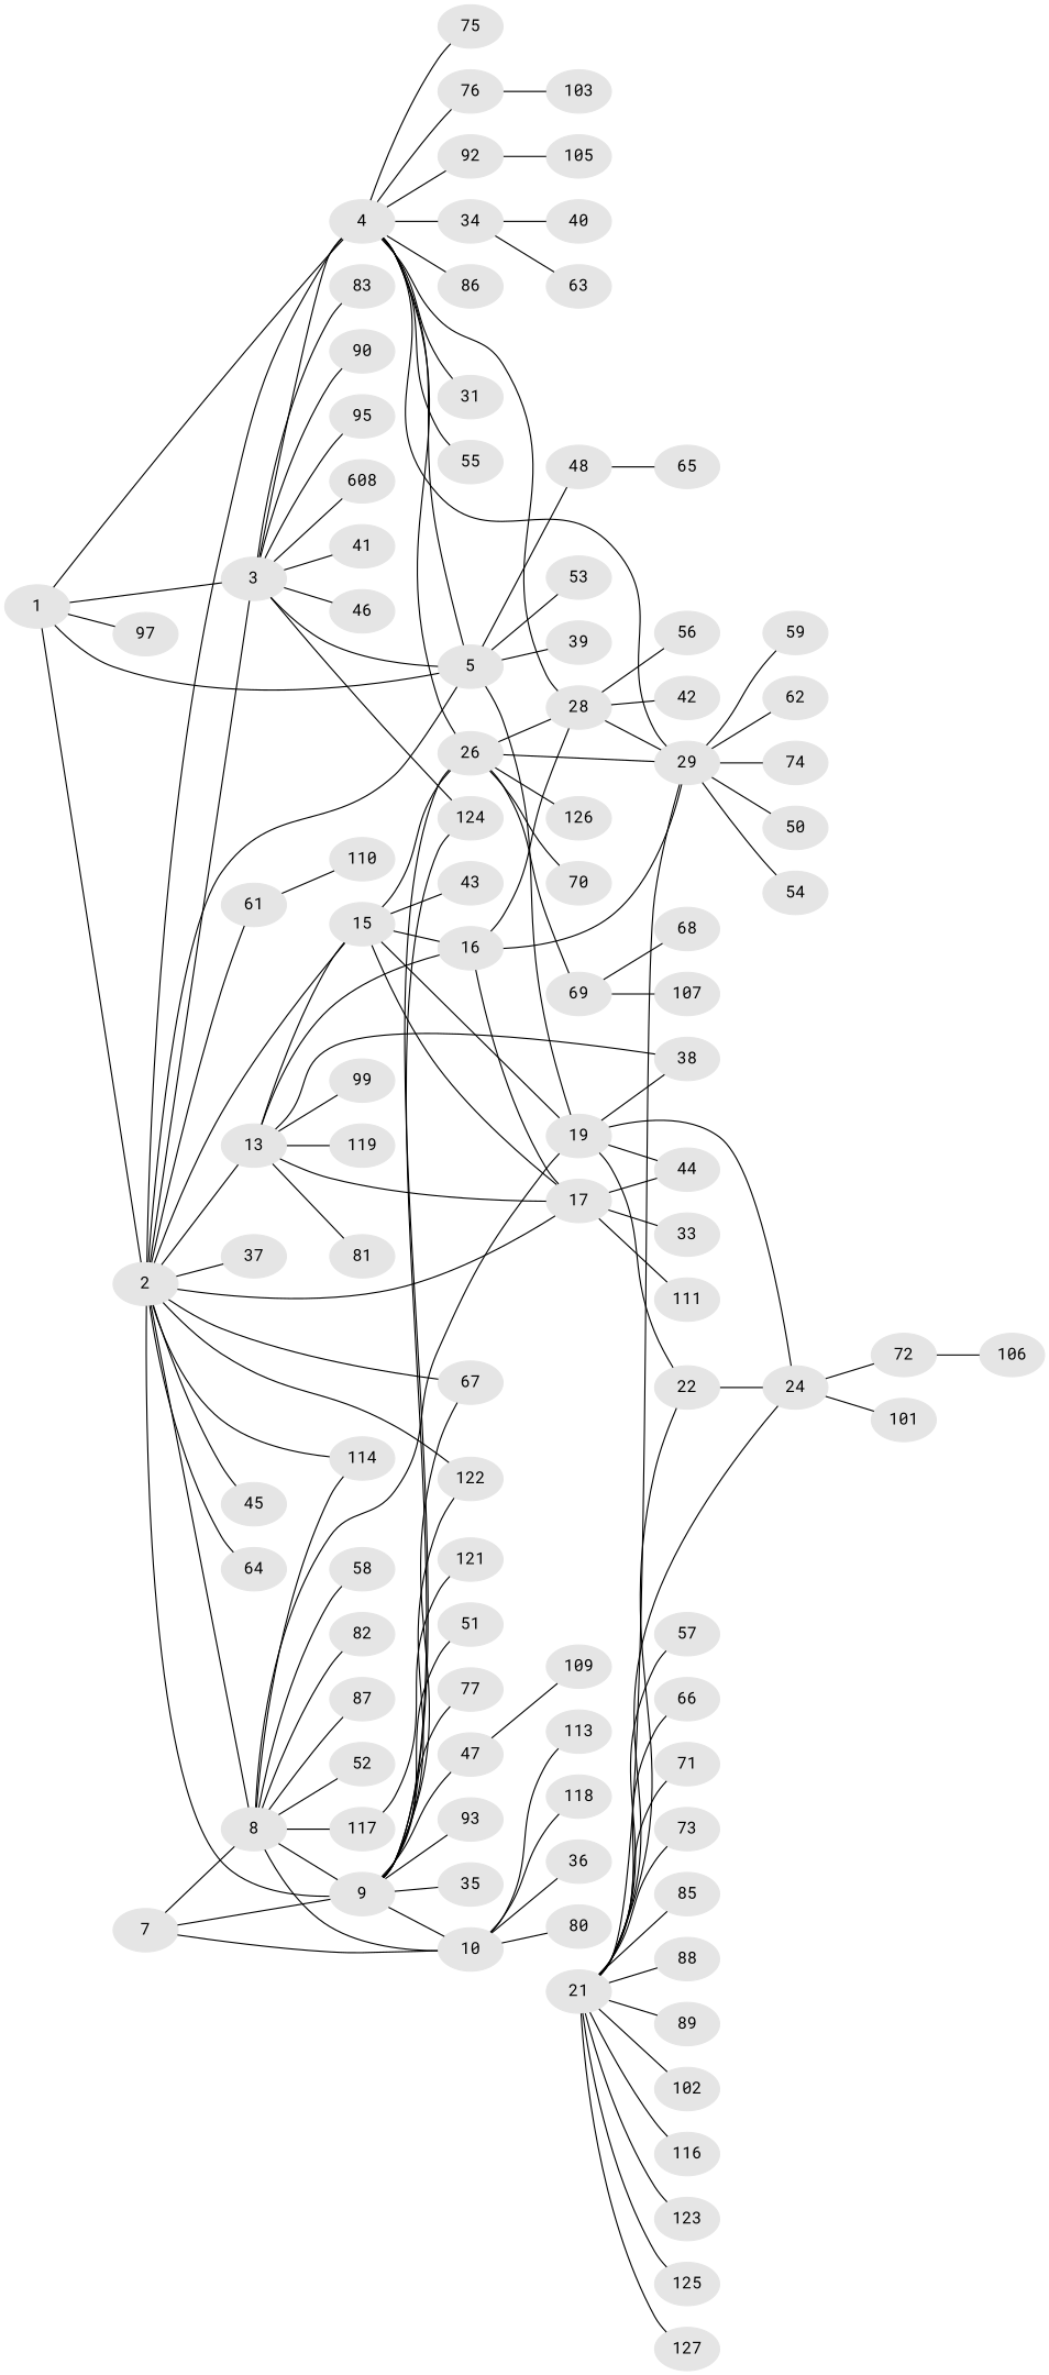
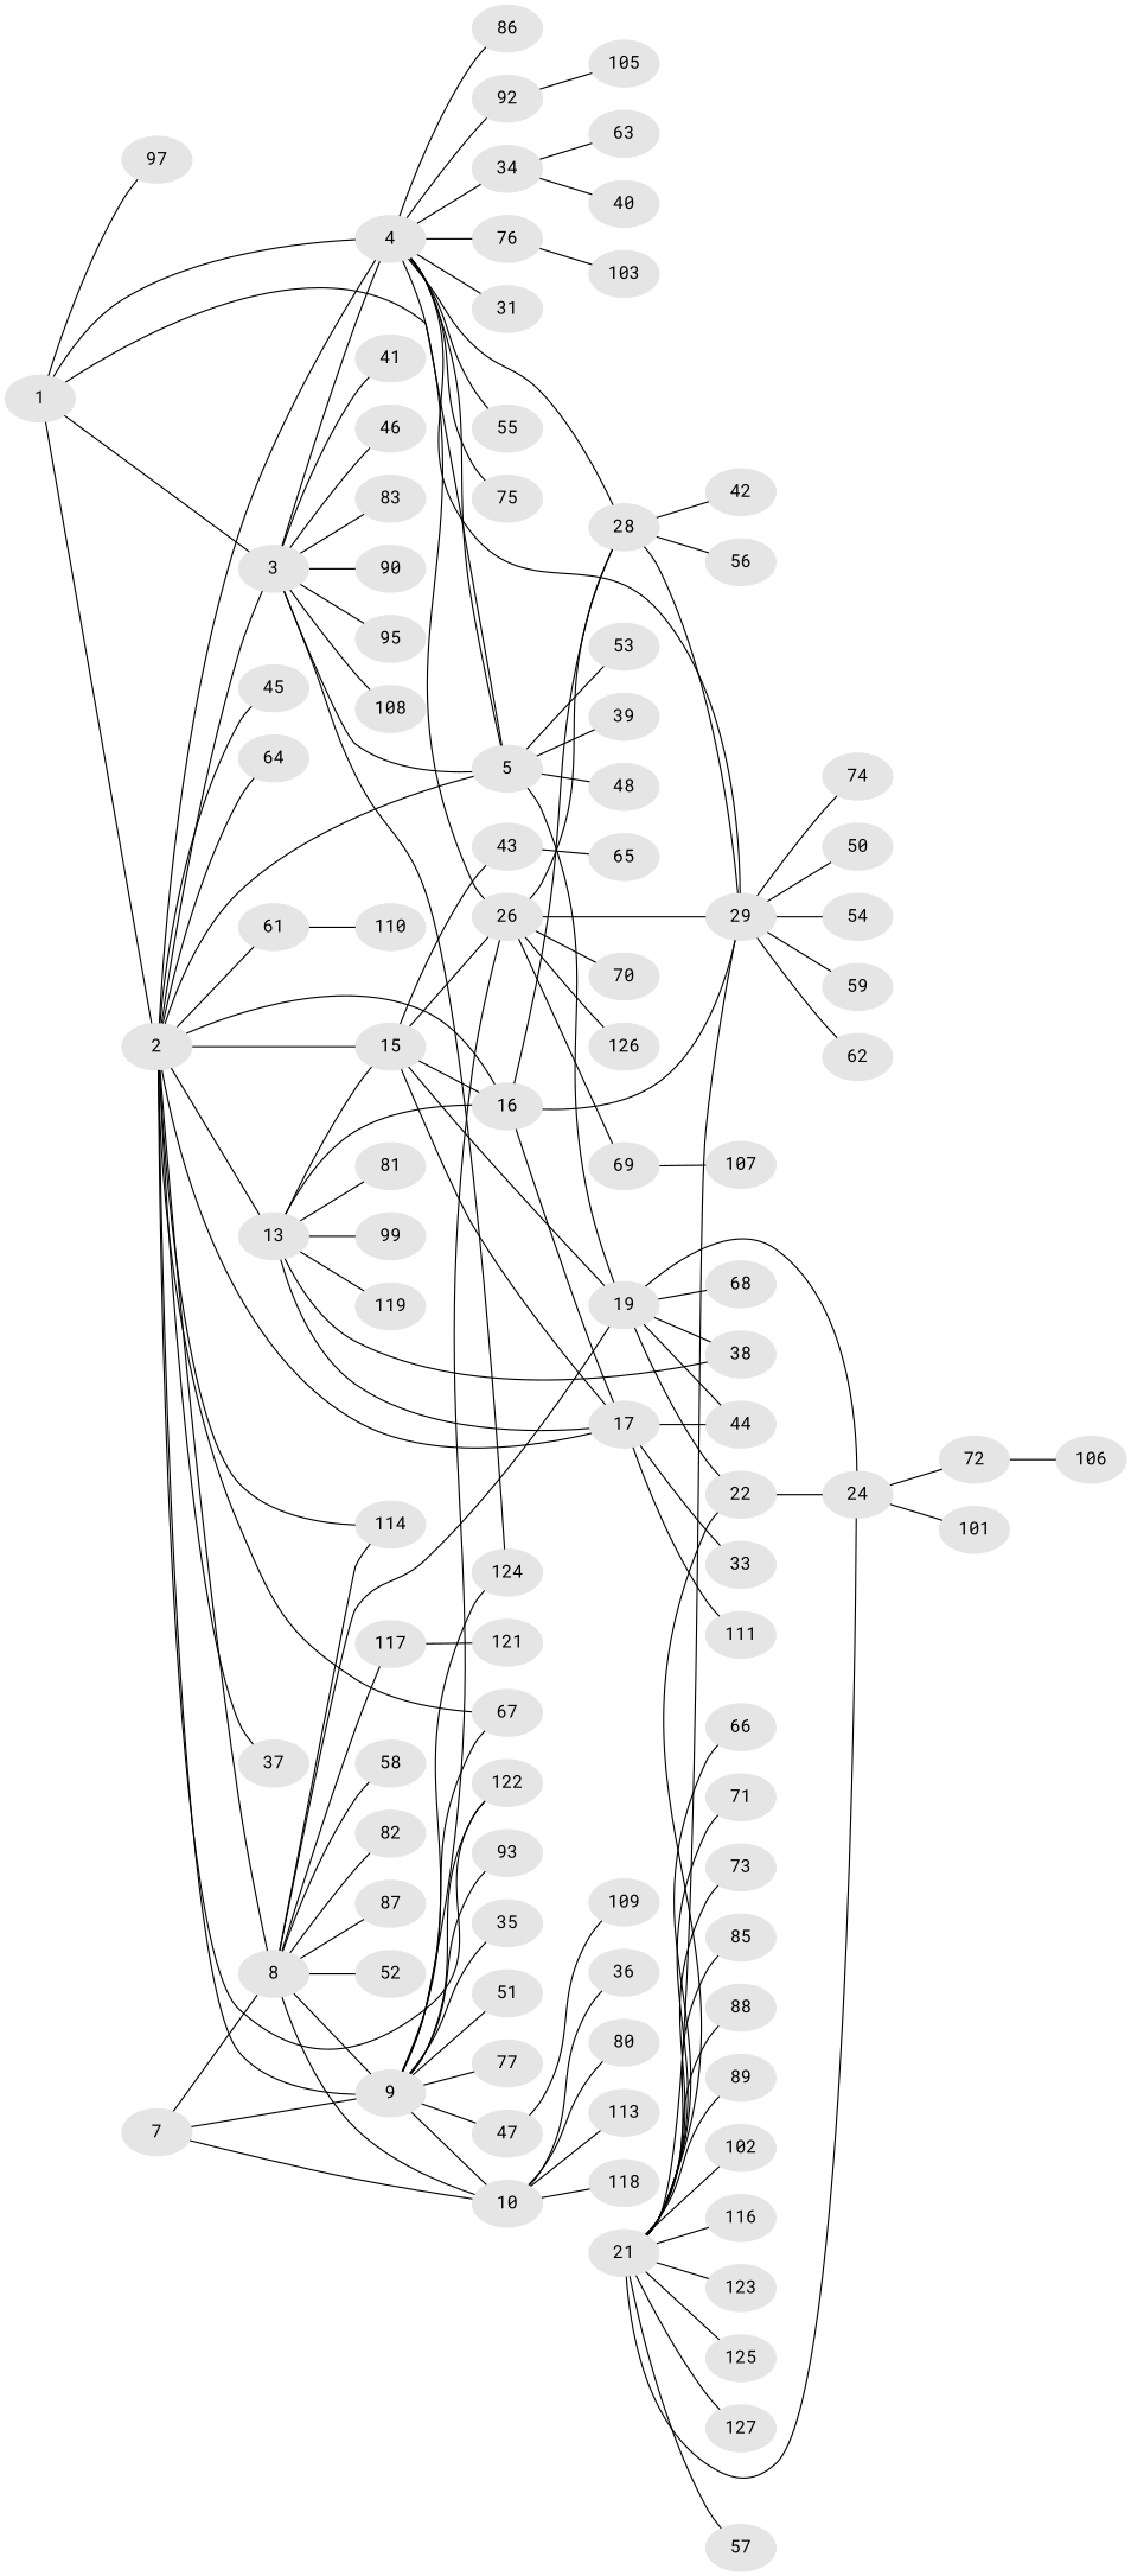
  graph {
    fontname="Roboto Mono"
    rankdir=LR
    node [color=gray90 fontname="Roboto Mono" style=filled]
    edge [fontname="Roboto Mono"]
    1 [super="+91"]
    2 [super="+14"]
    3 [super="+6"]
    4 [super="+25"]
    5 [super="+112"]
    97
    8 [super="+11"]
    9 [super="+84"]
    13 [super="+60"]
    15 [super="+98"]
    16
    17 [super="+18"]
    37
    45
    61
    64
    67 [super="+115"]
    114
    122
    41
    46
    83
    90
    95
-   108 [label=608]
+   108
    124
    26 [super="+27"]
    28 [super="+30"]
    29 [super="+32"]
    31
    34 [super="+49"]
    55
    75
    76
    86
    92
    19 [super="+20"]
    39 [super="+78"]
    48 [super="+79"]
    53
    10 [super="+12"]
    52
    58
    82
    87
    117
    35
    47
    51
    77
    93 [super="+120"]
    38
    81
    99
    119
    43
    33
    44
    111
    110
    69
    70
    126
    42
    56
    50
    54
    59
    62
    74
    40
    63
    103
    105
    22
    24 [super="+100"]
    68 [super="+104"]
    7
    36 [super="+96"]
    80
    113
    118
    121
    109
    65
    21 [super="+23"]
    57
    66
    71
    73
    85
    88
    89
    102
    116
    123
    125
    127
    72
    101
    106
    107
    1 -- 2
    1 -- 3 [weight=2]
    1 -- 4
    1 -- 5
    1 -- 97
    2 -- 3 [weight=2]
    2 -- 4
    2 -- 5
    2 -- 8
    2 -- 9
    2 -- 13
    2 -- 15
+   2 -- 16
    2 -- 17 [weight=2]
    2 -- 37
    2 -- 45
    2 -- 61
    2 -- 64
    2 -- 67
    2 -- 114
    2 -- 122
    3 -- 4 [weight=2]
    3 -- 5 [weight=2]
    3 -- 41
    3 -- 46
    3 -- 83
    3 -- 90
    3 -- 95
    3 -- 108
    3 -- 124
    4 -- 5
    4 -- 26 [weight=2]
    4 -- 28 [weight=2]
    4 -- 29
    4 -- 31
    4 -- 34
    4 -- 55
    4 -- 75
    4 -- 76
    4 -- 86
    4 -- 92
    5 -- 19
    5 -- 39
    5 -- 48
    5 -- 53
    8 -- 9 [weight=2]
    8 -- 114
    8 -- 19
    8 -- 10 [weight=4]
    8 -- 52
    8 -- 58
    8 -- 82
    8 -- 87
    8 -- 117
    9 -- 67
    9 -- 122
    9 -- 124
    9 -- 26
    9 -- 10 [weight=2]
    9 -- 35
    9 -- 47
    9 -- 51
    9 -- 77
    9 -- 93
    13 -- 15
    13 -- 16
    13 -- 17 [weight=2]
    13 -- 38
    13 -- 81
    13 -- 99
    13 -- 119
    15 -- 16
    15 -- 17 [weight=2]
    15 -- 26
    15 -- 19
    15 -- 43
    16 -- 17 [weight=2]
    16 -- 28
    16 -- 29
    17 -- 33
    17 -- 44
    17 -- 111
    61 -- 110
    26 -- 28 [weight=4]
    26 -- 29 [weight=2]
    26 -- 69
    26 -- 70
    26 -- 126
    28 -- 29 [weight=2]
    28 -- 42
    28 -- 56
    29 -- 50
    29 -- 54
    29 -- 59
    29 -- 62
    29 -- 74
    34 -- 40
    34 -- 63
    76 -- 103
    92 -- 105
    19 -- 38
    19 -- 44 [weight=4]
    19 -- 22 [weight=2]
    19 -- 24 [weight=2]
-   69 -- 68
+   19 -- 68
    10 -- 36
    10 -- 80
    10 -- 113
    10 -- 118
    117 -- 121
    47 -- 109
-   48 -- 65
+   43 -- 65
    69 -- 107
    22 -- 24
    24 -- 72
    24 -- 101
    7 -- 8 [weight=2]
    7 -- 9
    7 -- 10 [weight=2]
    21 -- 29
    21 -- 22 [weight=2]
    21 -- 24 [weight=2]
    21 -- 57
    21 -- 66
    21 -- 71
    21 -- 73
    21 -- 85
    21 -- 88
    21 -- 89
    21 -- 102
    21 -- 116
    21 -- 123
    21 -- 125
    21 -- 127
    72 -- 106
  }
